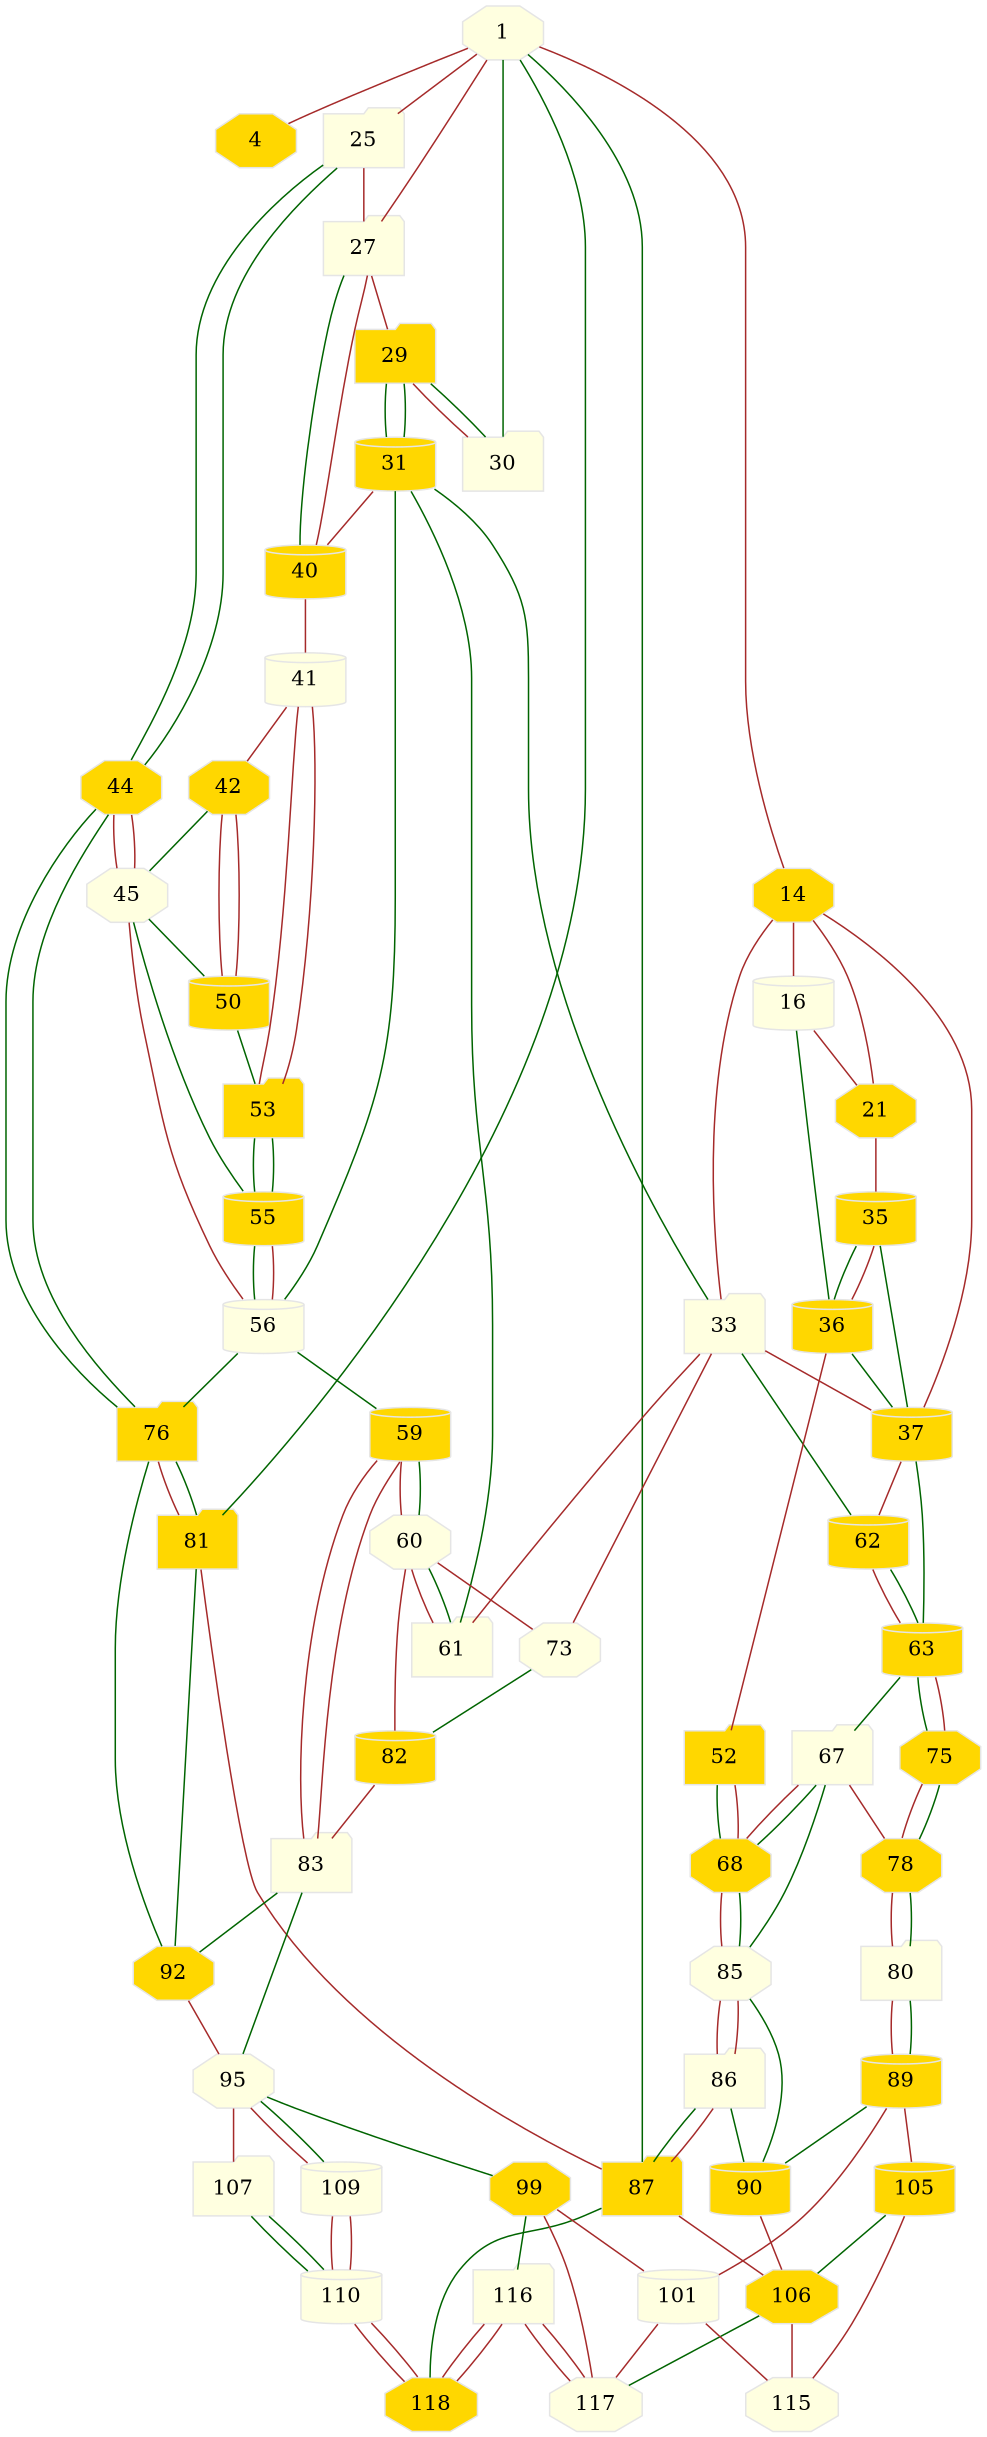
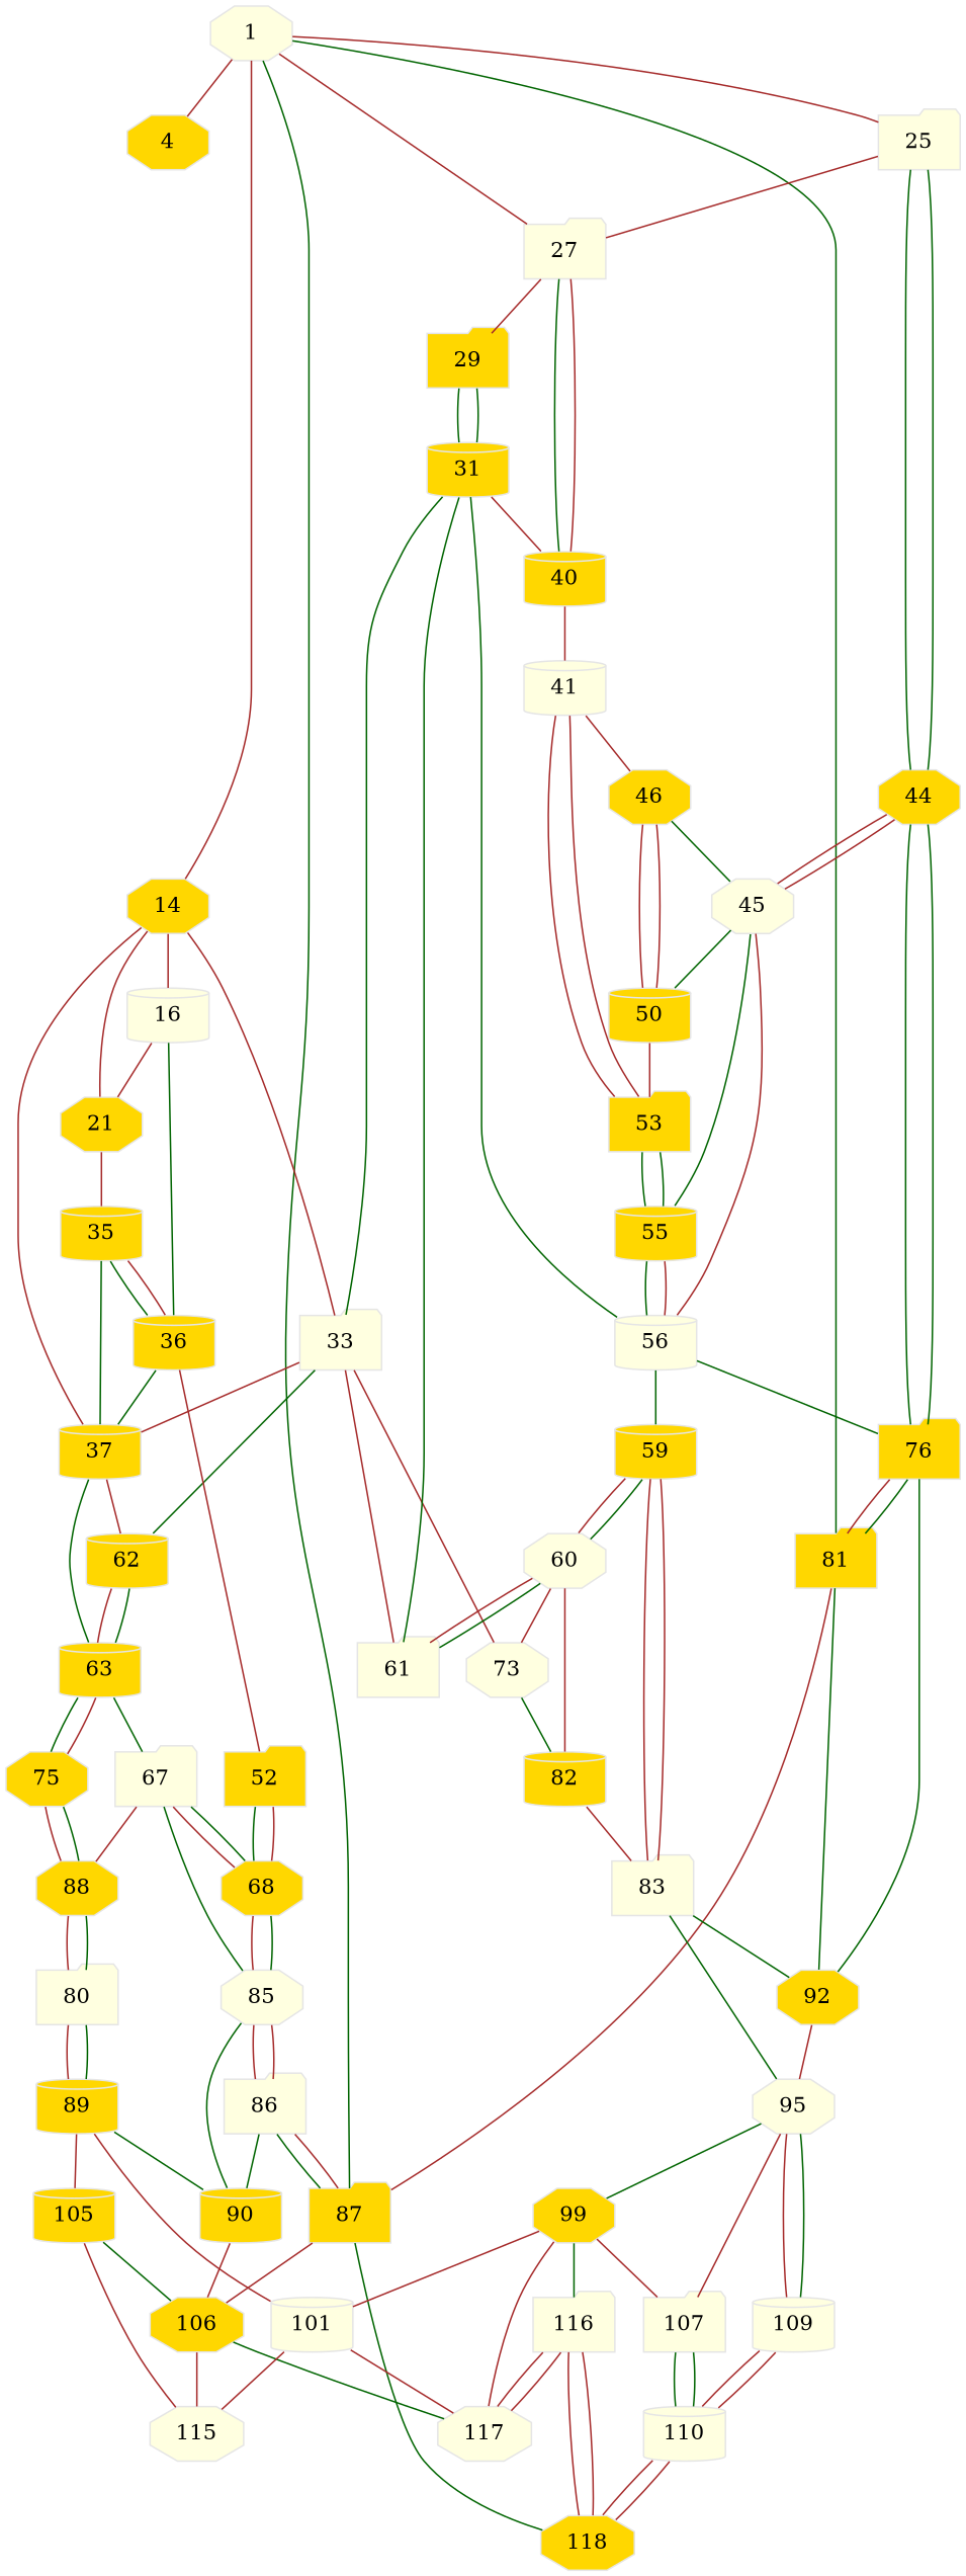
  graph {
    node [color=gray90 fillcolor=gold shape=octagon style=filled]
    edge [color=brown]
    1 [fillcolor=lightyellow super="+2+6"]
    4 [super="+5"]
    14 [super="+15+19"]
    25 [fillcolor=lightyellow shape=folder super="+26"]
    27 [fillcolor=lightyellow shape=folder super="+28"]
-   30 [fillcolor=lightyellow shape=folder]
    81 [shape=folder]
    87 [shape=folder super="+121"]
    16 [fillcolor=lightyellow shape=cylinder super="+20+17"]
    21 [super="+24"]
    33 [fillcolor=lightyellow shape=folder super="+48"]
    37 [shape=cylinder super="+38"]
    44
    29 [shape=folder]
    40 [shape=cylinder]
    92 [super="+94"]
    106 [super="+112"]
    118
    36 [shape=cylinder super="+51"]
    35 [shape=cylinder]
    61 [fillcolor=lightyellow shape=folder]
    62 [shape=cylinder super="+66"]
    73 [fillcolor=lightyellow super="+74"]
    63 [shape=cylinder super="+64"]
    52 [shape=folder]
    68
    45 [fillcolor=lightyellow super="+46+57"]
    76 [shape=folder super="+77"]
    31 [shape=cylinder super="+47+32"]
    41 [fillcolor=lightyellow shape=cylinder]
    56 [fillcolor=lightyellow shape=cylinder super="+58"]
    59 [shape=cylinder]
    82 [shape=cylinder]
    67 [fillcolor=lightyellow shape=folder super="+79"]
    n35 [label=75]
-   42 [super="+43"]
+   42 [super="+43" label=46]
    53 [shape=folder]
    50 [shape=cylinder]
    55 [shape=cylinder]
    85 [fillcolor=lightyellow super="+88"]
    60 [fillcolor=lightyellow super="+72"]
    83 [fillcolor=lightyellow shape=folder super="+84"]
    95 [fillcolor=lightyellow super="+96"]
-   78
+   78 [label=88]
    80 [fillcolor=lightyellow shape=folder]
    86 [fillcolor=lightyellow shape=folder]
    90 [shape=cylinder super="+91+104"]
    89 [shape=cylinder super="+103"]
    101 [fillcolor=lightyellow shape=cylinder super="+102"]
    105 [shape=cylinder super="+114"]
    99 [super="+100+108"]
    107 [fillcolor=lightyellow shape=folder]
    109 [fillcolor=lightyellow shape=cylinder]
    117 [fillcolor=lightyellow super="+119"]
    115 [fillcolor=lightyellow]
    116 [fillcolor=lightyellow shape=folder]
    110 [fillcolor=lightyellow shape=cylinder]
    1 -- 4 [weight=3]
    1 -- 14 [weight=2]
    1 -- 25
    1 -- 27
-   1 -- 30 [color=darkgreen weight=2]
    1 -- 81 [color=darkgreen]
    1 -- 87 [color=darkgreen]
    14 -- 16
    14 -- 21 [weight=2]
    14 -- 33
    14 -- 37
    25 -- 27
    25 -- 44 [color=darkgreen]
    25 -- 44 [color=darkgreen]
    27 -- 29
    27 -- 40 [color=darkgreen]
    27 -- 40
    81 -- 87
    81 -- 92 [color=darkgreen]
    87 -- 106
    87 -- 118 [color=darkgreen]
    16 -- 21
    16 -- 36 [color=darkgreen]
    21 -- 35
    33 -- 37
    33 -- 61
    33 -- 62 [color=darkgreen]
    33 -- 73
    37 -- 62
    37 -- 63 [color=darkgreen]
    44 -- 45
    44 -- 45
    44 -- 76 [color=darkgreen]
    44 -- 76 [color=darkgreen]
-   29 -- 30
-   29 -- 30 [color=darkgreen]
    29 -- 31 [color=darkgreen]
    29 -- 31 [color=darkgreen]
    40 -- 41
    92 -- 95
    106 -- 117 [color=darkgreen]
    106 -- 115
    36 -- 37 [color=darkgreen]
    36 -- 52
    35 -- 37 [color=darkgreen]
    35 -- 36 [color=darkgreen]
    35 -- 36
    62 -- 63
    62 -- 63 [color=darkgreen]
    73 -- 82 [color=darkgreen]
    63 -- 67 [color=darkgreen]
    63 -- n35 [color=darkgreen]
    63 -- n35
    52 -- 68 [color=darkgreen]
    52 -- 68
    68 -- 85
    68 -- 85 [color=darkgreen]
    45 -- 56
    45 -- 50 [color=darkgreen]
    45 -- 55 [color=darkgreen]
    76 -- 81
    76 -- 81 [color=darkgreen]
    76 -- 92 [color=darkgreen]
    31 -- 33 [color=darkgreen]
    31 -- 40
    31 -- 61 [color=darkgreen]
    31 -- 56 [color=darkgreen]
    41 -- 42
    41 -- 53
    41 -- 53
    56 -- 76 [color=darkgreen]
    56 -- 59 [color=darkgreen]
    59 -- 60
    59 -- 60 [color=darkgreen]
    59 -- 83
    59 -- 83
    82 -- 83
    67 -- 68
    67 -- 68 [color=darkgreen]
    67 -- 85 [color=darkgreen]
    67 -- 78
    n35 -- 78
    n35 -- 78 [color=darkgreen]
    42 -- 45 [color=darkgreen]
    42 -- 50
    42 -- 50
    53 -- 55 [color=darkgreen]
    53 -- 55 [color=darkgreen]
-   50 -- 53 [color=darkgreen]
+   50 -- 53
    55 -- 56 [color=darkgreen]
    55 -- 56
    85 -- 86
    85 -- 86
    85 -- 90 [color=darkgreen]
    60 -- 61
    60 -- 61 [color=darkgreen]
    60 -- 73
    60 -- 82
    83 -- 92 [color=darkgreen]
    83 -- 95 [color=darkgreen]
    95 -- 99 [color=darkgreen]
    95 -- 107
    95 -- 109
    95 -- 109 [color=darkgreen]
    78 -- 80
    78 -- 80 [color=darkgreen]
    80 -- 89
    80 -- 89 [color=darkgreen]
    86 -- 87 [color=darkgreen]
    86 -- 87
    86 -- 90 [color=darkgreen]
    90 -- 106
    89 -- 90 [color=darkgreen]
    89 -- 101
    89 -- 105
    101 -- 117
    101 -- 115
    105 -- 106 [color=darkgreen weight=2]
    105 -- 115
    99 -- 101
+   99 -- 107
    99 -- 117
    99 -- 116 [color=darkgreen]
    107 -- 110 [color=darkgreen]
    107 -- 110 [color=darkgreen]
    109 -- 110
    109 -- 110
    116 -- 118
    116 -- 118
    116 -- 117
    116 -- 117
    110 -- 118
    110 -- 118
  }
